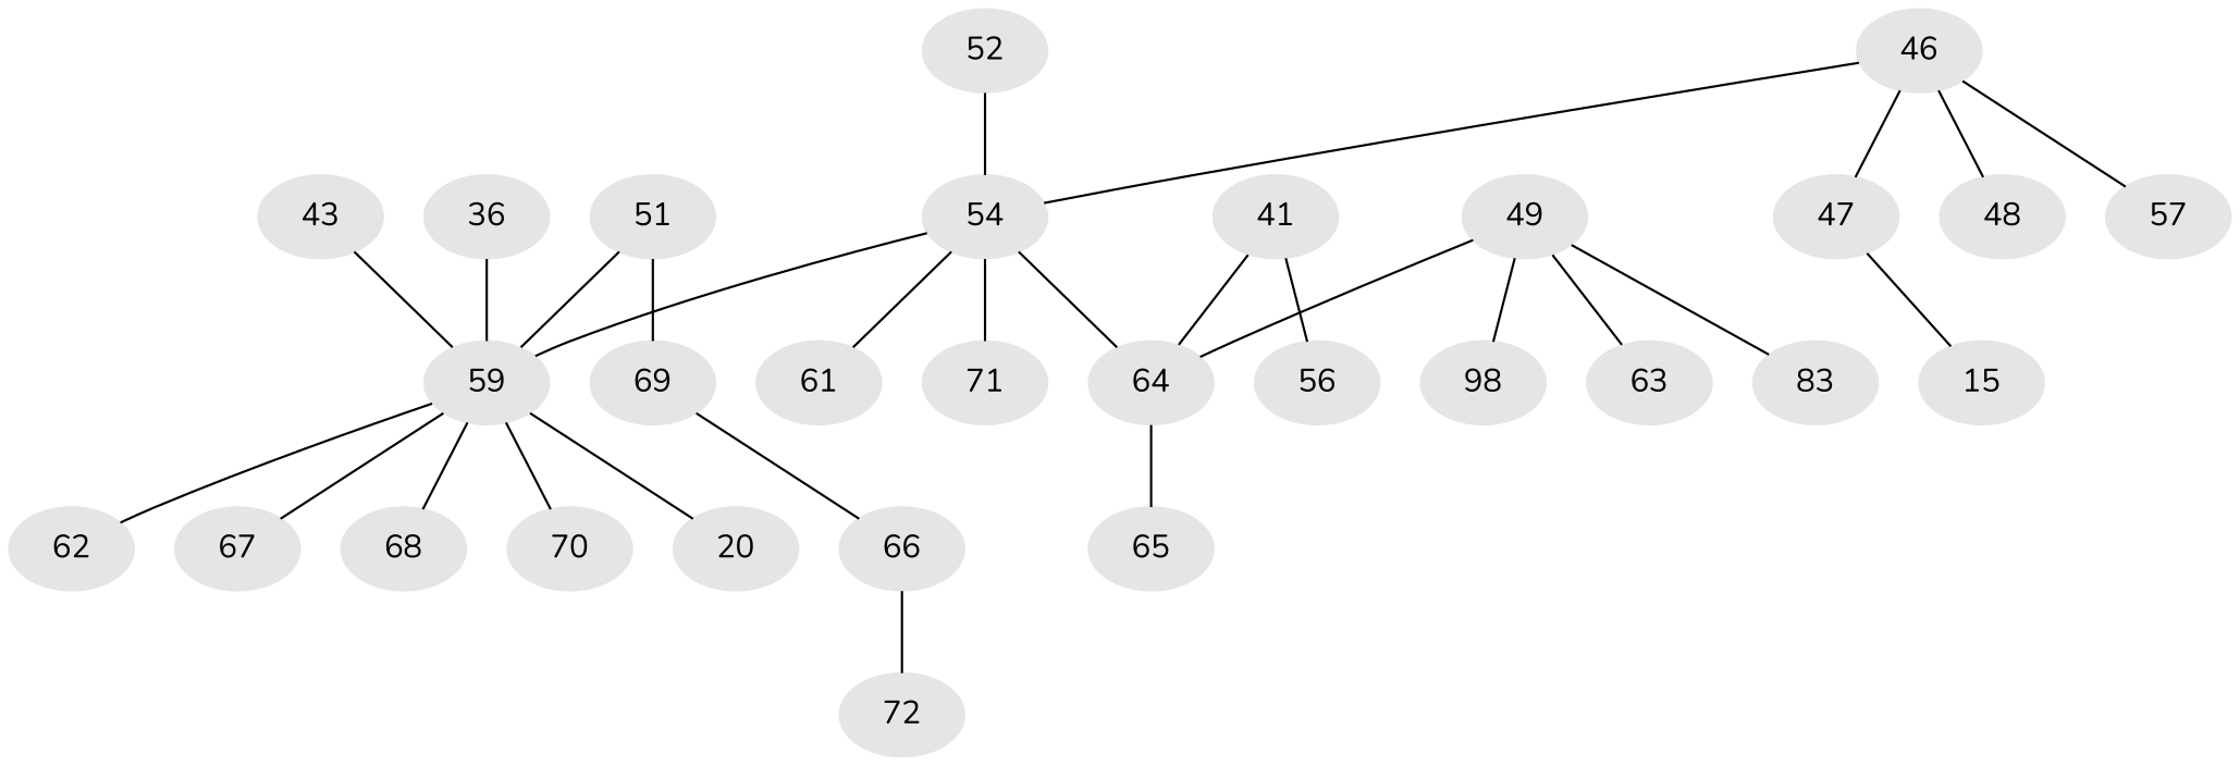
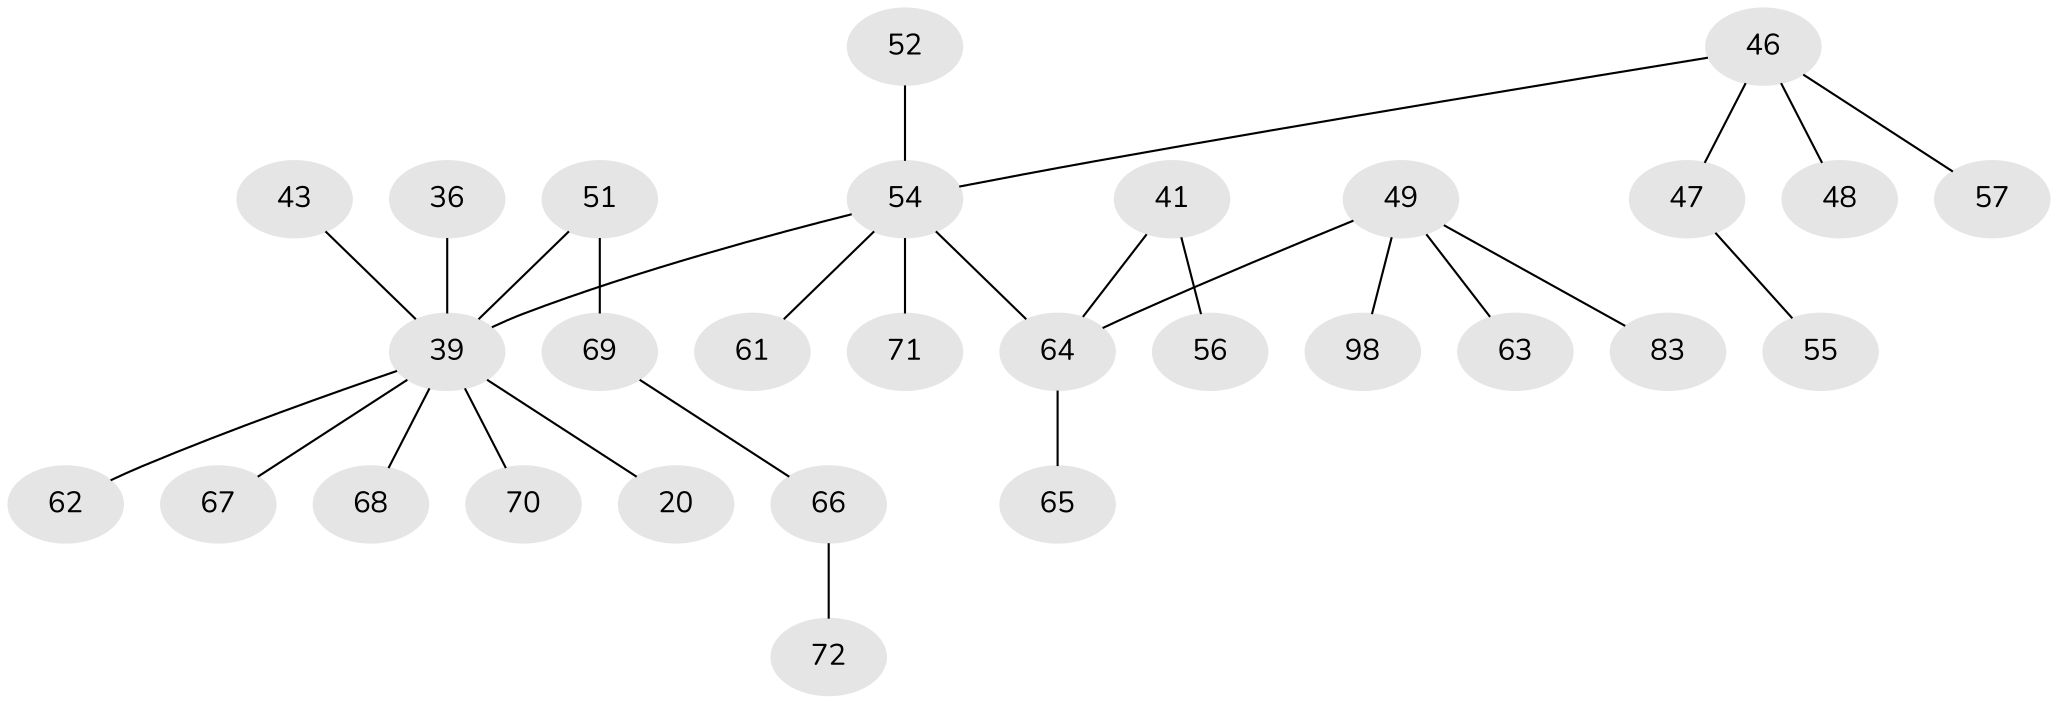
  graph {
    fontname=Nunito
    node [color=gray90 fontname=Nunito style=filled]
    edge [fontname=Nunito]
-   59 [super="+33+21+31+26+35+42"]
+   59 [super="+33+21+31+26+35+42" label=39]
    n2 [label=20]
    62
    67
    68
    70
    36
    41
    56
    64 [super="+37+34+40+39"]
    65
    43
    46 [super="+24+29"]
    47
    48
    54 [super="+6+17+28+38+50+53"]
    57
-   55 [label=15]
+   55
    61
    71
    49 [super="+30+25"]
    n22 [label=98]
    63
    n24 [label=83]
    51
    69
    66 [super="+44+45"]
    52
    72
    59 -- n2
    59 -- 62
    59 -- 67
    59 -- 68
    59 -- 70
    36 -- 59
    41 -- 56
    41 -- 64
    64 -- 65
    43 -- 59
    46 -- 47
    46 -- 48
    46 -- 54
    46 -- 57
    47 -- 55
    54 -- 59
    54 -- 64
    54 -- 61
    54 -- 71
    49 -- 64
    49 -- n22
    49 -- 63
    49 -- n24
    51 -- 59
    51 -- 69
    69 -- 66
    66 -- 72
    52 -- 54
  }
